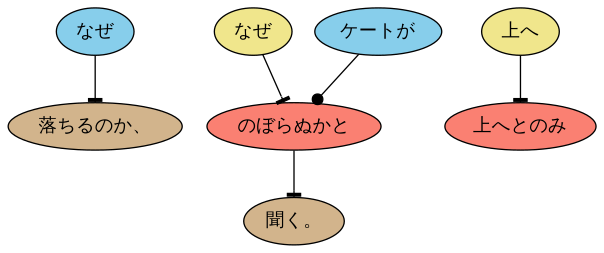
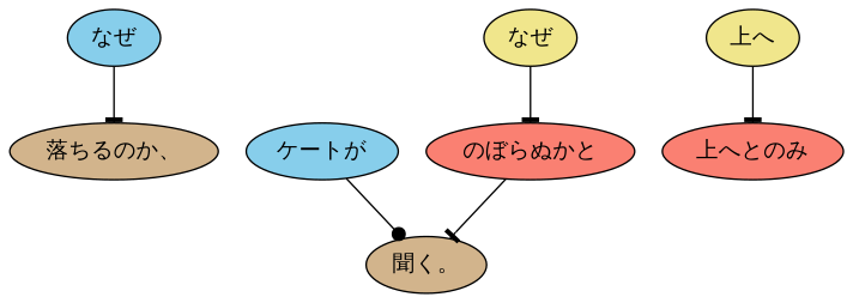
  digraph {
    fontname="Liberation Serif"
    node [fillcolor=skyblue fontname="Liberation Serif" style=filled]
    edge [arrowhead=tee fontname="Liberation Serif"]
    n1 [label="なぜ"]
    n2 [fillcolor=tan label="落ちるのか、"]
    n3 [fillcolor=salmon label="のぼらぬかと"]
    n4 [fillcolor=tan label="聞く。"]
    n5 [fillcolor=khaki label="なぜ"]
    n6 [fillcolor=khaki label="上へ"]
    n7 [fillcolor=salmon label="上へとのみ"]
    n8 [label="ケートが"]
    n1 -> n2
    n3 -> n4
    n5 -> n3
    n6 -> n7
-   n8 -> n3 [arrowhead=dot]
+   n8 -> n4 [arrowhead=dot]
  }
